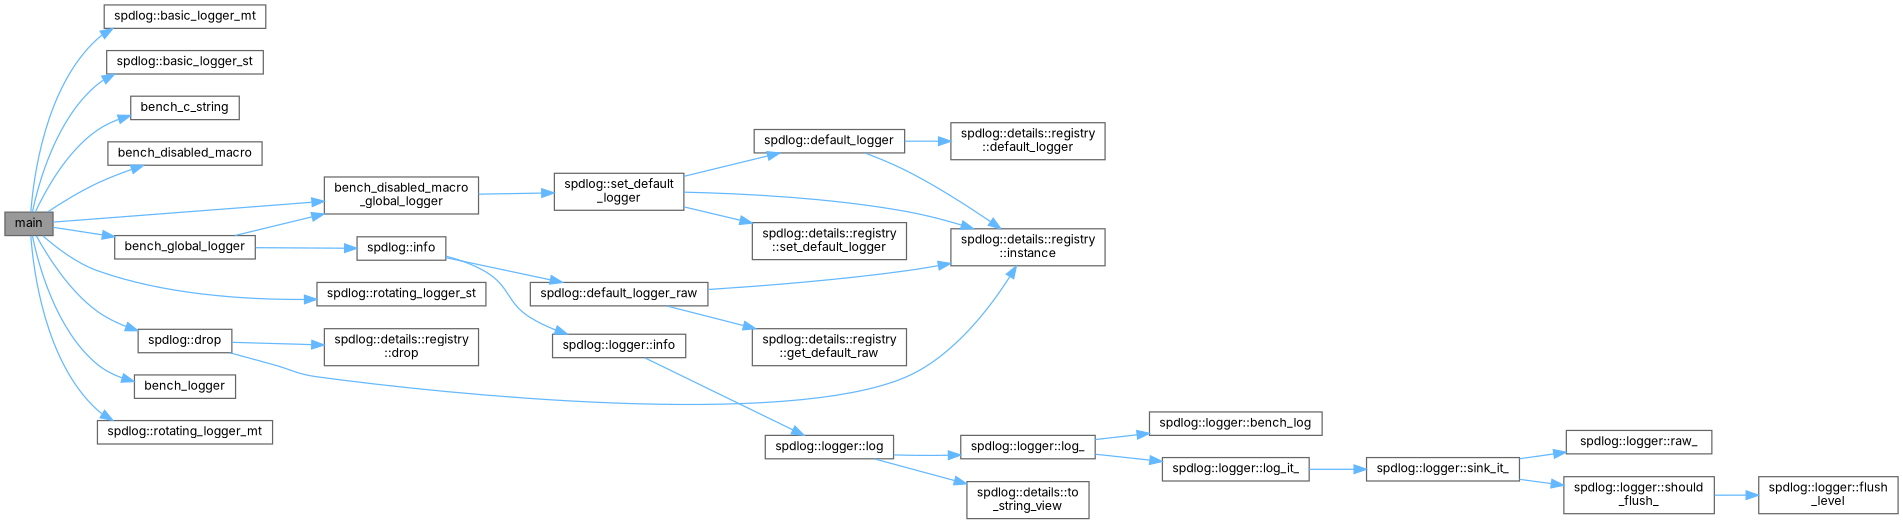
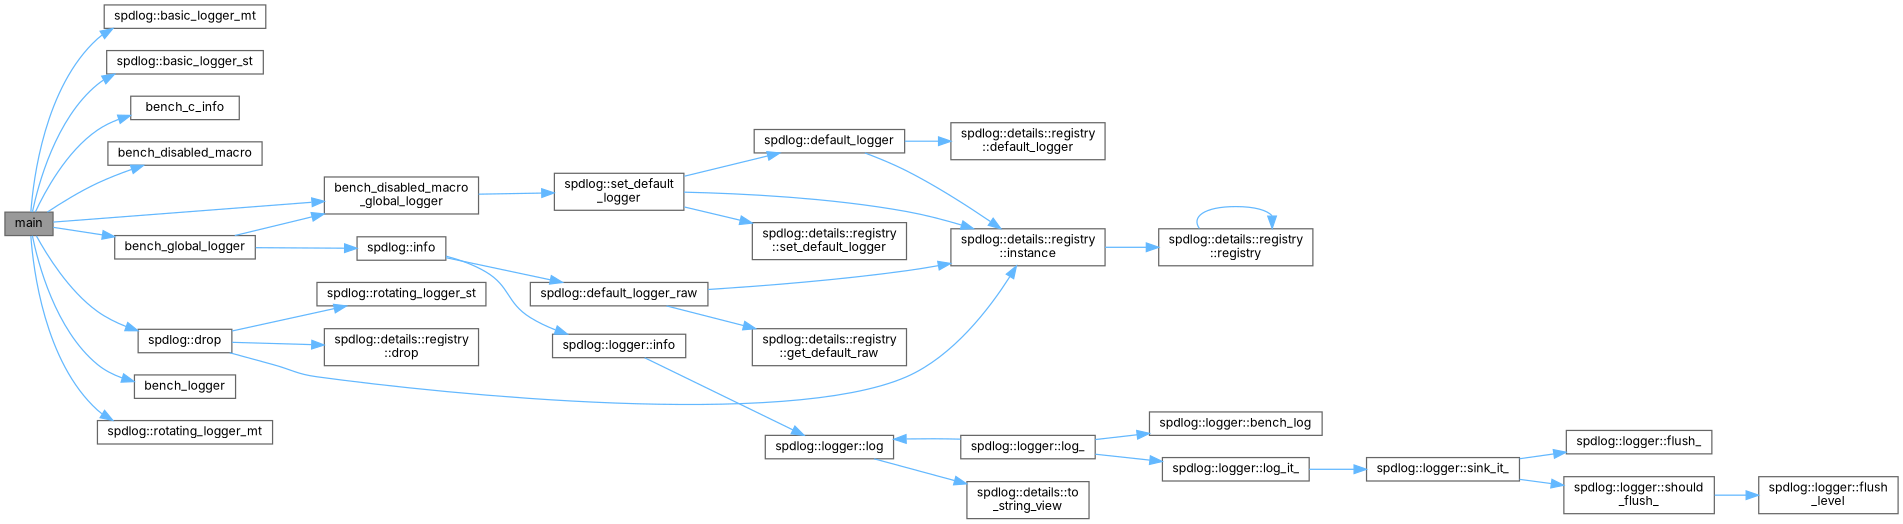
  digraph {
    fontname=Inter
    rankdir=LR
    node [color=grey40 fillcolor=white fontname=Inter fontsize=10 shape=box style=filled]
    edge [color=steelblue1 fontname=Inter fontsize=10 labelfontname=Helvetica labelfontsize=10 style=solid]
    n1 [color=gray40 fillcolor=grey60 fontcolor=black height=0.2 label=main width=0.4]
    n2 [height=0.2 label="spdlog::basic_logger_mt" width=0.4]
    n3 [height=0.2 label="spdlog::basic_logger_st" width=0.4]
-   n4 [height=0.2 label=bench_c_string width=0.4]
+   n4 [height=0.2 label=bench_c_info width=0.4]
    n5 [height=0.2 label=bench_disabled_macro width=0.4]
    n6 [height=0.2 label="bench_disabled_macro\l_global_logger" width=0.4]
    n7 [height=0.2 label=bench_global_logger width=0.4]
    n8 [height=0.2 label=bench_logger width=0.4]
    n9 [height=0.2 label="spdlog::drop" width=0.4]
    n10 [height=0.2 label="spdlog::rotating_logger_mt" width=0.4]
    n11 [height=0.2 label="spdlog::rotating_logger_st" width=0.4]
    n12 [height=0.2 label="spdlog::set_default\l_logger" width=0.4]
    n13 [height=0.2 label="spdlog::info" width=0.4]
    n14 [height=0.2 label="spdlog::details::registry\l::instance" width=0.4]
    n15 [height=0.2 label="spdlog::details::registry\l::drop" width=0.4]
    n16 [height=0.2 label="spdlog::default_logger" width=0.4]
    n17 [height=0.2 label="spdlog::details::registry\l::set_default_logger" width=0.4]
    n18 [height=0.2 label="spdlog::details::registry\l::default_logger" width=0.4]
+   n19 [height=0.2 label="spdlog::details::registry\l::registry" width=0.4]
    n20 [height=0.2 label="spdlog::default_logger_raw" width=0.4]
    n21 [height=0.2 label="spdlog::logger::info" width=0.4]
    n22 [height=0.2 label="spdlog::details::registry\l::get_default_raw" width=0.4]
    n23 [height=0.2 label="spdlog::logger::log" width=0.4]
    n24 [height=0.2 label="spdlog::logger::log_" width=0.4]
    n25 [height=0.2 label="spdlog::details::to\l_string_view" width=0.4]
    n26 [height=0.2 label="spdlog::logger::log_it_" width=0.4]
    n27 [height=0.2 label="spdlog::logger::bench_log" width=0.4]
    n28 [height=0.2 label="spdlog::logger::sink_it_" width=0.4]
-   n29 [height=0.2 label="spdlog::logger::raw_" width=0.4]
+   n29 [height=0.2 label="spdlog::logger::flush_" width=0.4]
    n30 [height=0.2 label="spdlog::logger::should\l_flush_" width=0.4]
    n31 [height=0.2 label="spdlog::logger::flush\l_level" width=0.4]
    n1 -> n2
    n1 -> n3
    n1 -> n4
    n1 -> n5
    n1 -> n6
    n1 -> n7
    n1 -> n8
    n1 -> n9
    n1 -> n10
-   n1 -> n11
+   n9 -> n11
    n6 -> n12
    n7 -> n6
    n7 -> n13
    n9 -> n14
    n9 -> n15
    n12 -> n14
    n12 -> n16
    n12 -> n17
    n13 -> n20
    n13 -> n21
+   n14 -> n19
    n16 -> n14
    n16 -> n18
+   n19 -> n19
    n20 -> n14
    n20 -> n22
    n21 -> n23
-   n23 -> n24
+   n24 -> n23
    n23 -> n25
    n24 -> n26
    n24 -> n27
    n26 -> n28
    n28 -> n29
    n28 -> n30
    n30 -> n31
  }
